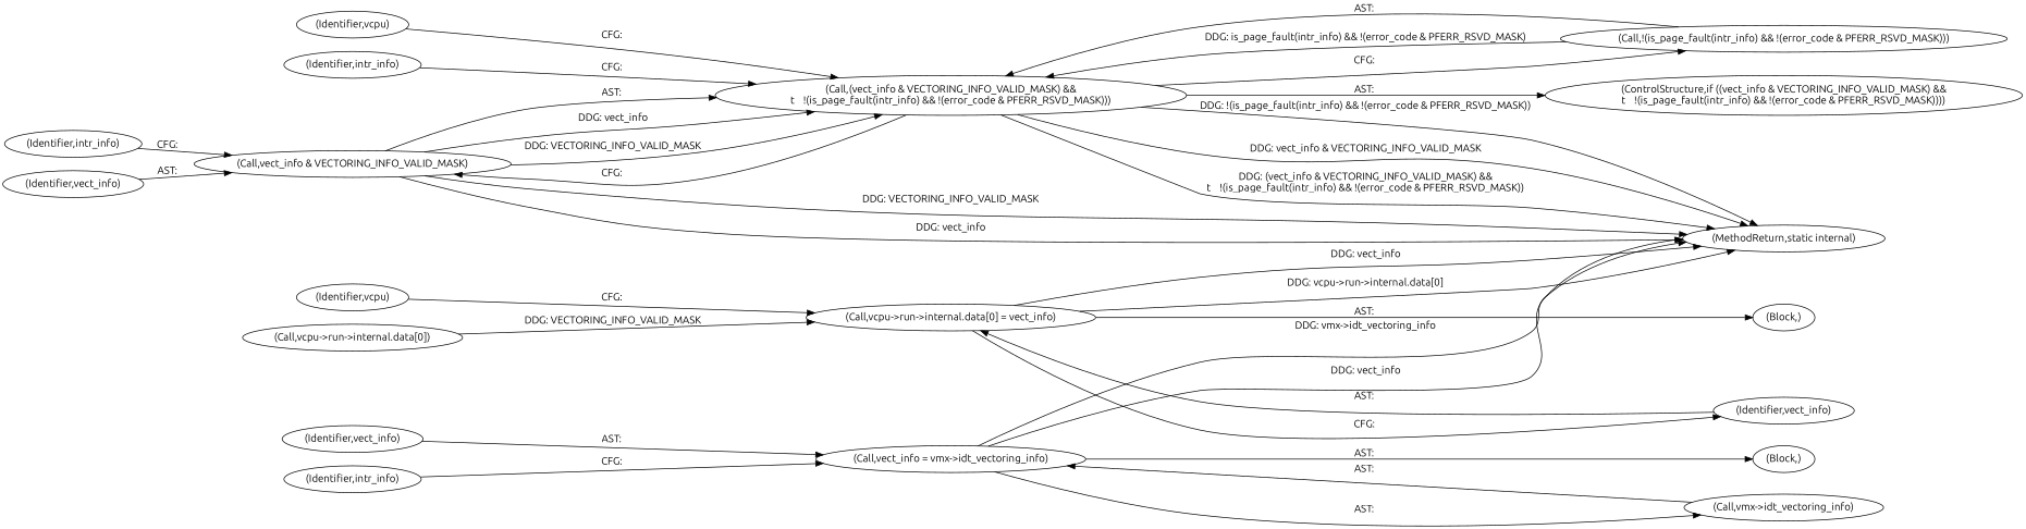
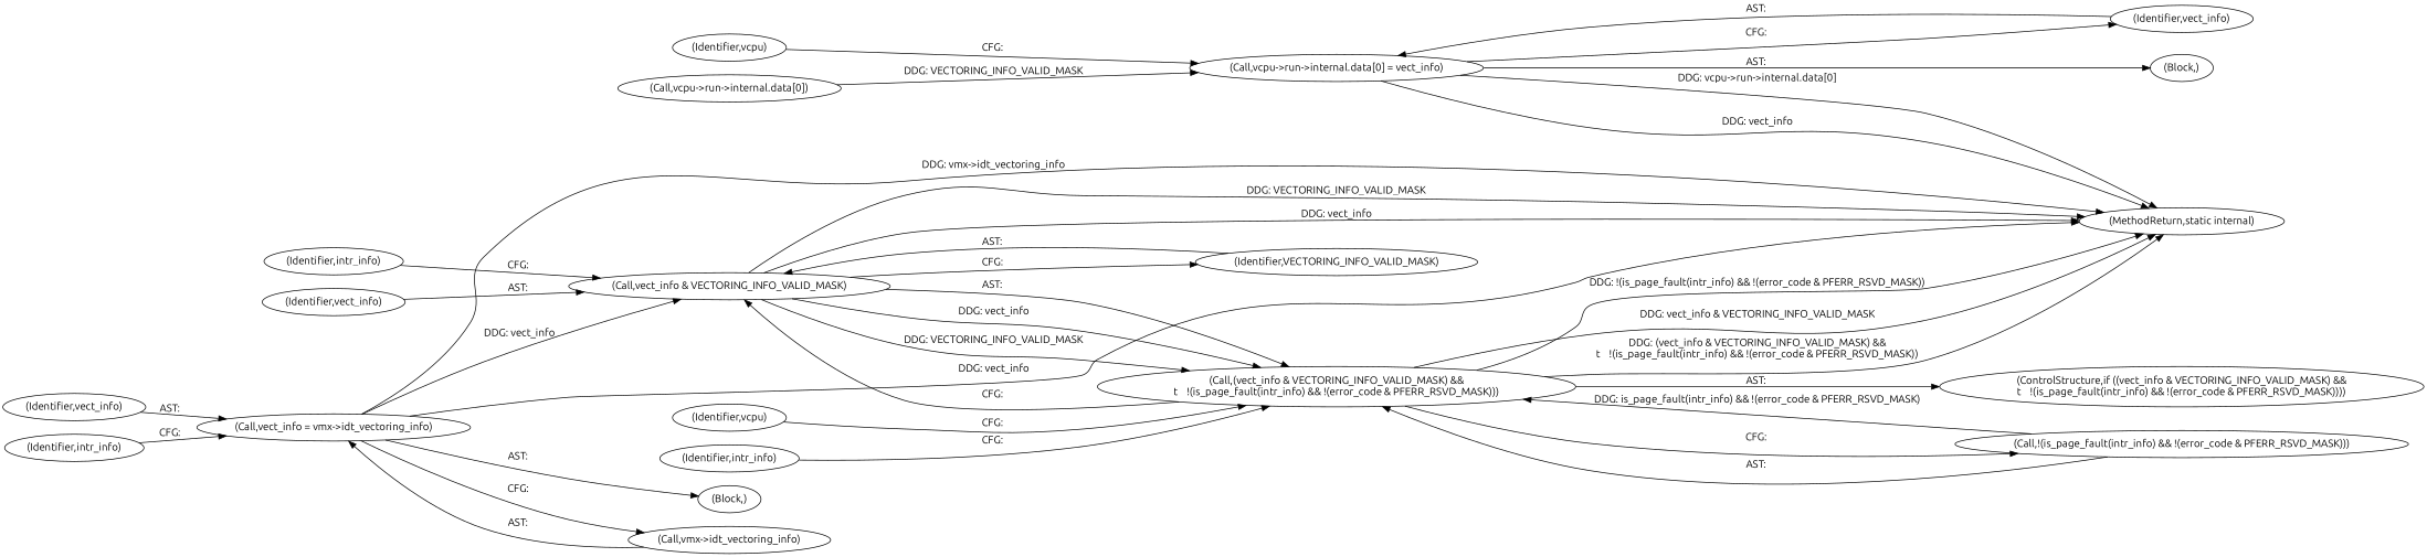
  digraph {
    fontname=Ubuntu
    rankdir=LR
    node [fontname=Ubuntu]
    edge [fontname=Ubuntu]
    n1 [label="(Call,vect_info = vmx->idt_vectoring_info)"]
    n2 [label="(Call,vect_info & VECTORING_INFO_VALID_MASK)"]
    n3 [label="(Block,)"]
    n4 [label="(Call,vmx->idt_vectoring_info)"]
    n5 [label="(MethodReturn,static internal)"]
    n6 [label="(Call,(vect_info & VECTORING_INFO_VALID_MASK) &&\n\t    !(is_page_fault(intr_info) && !(error_code & PFERR_RSVD_MASK)))"]
+   n7 [label="(Identifier,VECTORING_INFO_VALID_MASK)"]
    n8 [label="(ControlStructure,if ((vect_info & VECTORING_INFO_VALID_MASK) &&\n\t    !(is_page_fault(intr_info) && !(error_code & PFERR_RSVD_MASK))))"]
    n9 [label="(Call,!(is_page_fault(intr_info) && !(error_code & PFERR_RSVD_MASK)))"]
    n10 [label="(Call,vcpu->run->internal.data[0] = vect_info)"]
    n11 [label="(Block,)"]
    n12 [label="(Identifier,vect_info)"]
    n13 [label="(Identifier,intr_info)"]
    n14 [label="(Identifier,vcpu)"]
    n15 [label="(Identifier,vcpu)"]
    n16 [label="(Identifier,intr_info)"]
    n17 [label="(Identifier,vect_info)"]
    n18 [label="(Identifier,vect_info)"]
    n19 [label="(Call,vcpu->run->internal.data[0])"]
    n20 [label="(Identifier,intr_info)"]
+   n1 -> n2 [label="DDG: vect_info"]
    n1 -> n3 [label="AST: "]
-   n1 -> n4 [label="AST: "]
+   n1 -> n4 [label="CFG: "]
    n1 -> n5 [label="DDG: vmx->idt_vectoring_info"]
    n1 -> n5 [label="DDG: vect_info"]
    n2 -> n5 [label="DDG: VECTORING_INFO_VALID_MASK"]
    n2 -> n5 [label="DDG: vect_info"]
    n2 -> n6 [label="AST: "]
    n2 -> n6 [label="DDG: vect_info"]
    n2 -> n6 [label="DDG: VECTORING_INFO_VALID_MASK"]
+   n2 -> n7 [label="CFG: "]
    n4 -> n1 [label="AST: "]
    n6 -> n2 [label="CFG: "]
    n6 -> n5 [label="DDG: !(is_page_fault(intr_info) && !(error_code & PFERR_RSVD_MASK))"]
    n6 -> n5 [label="DDG: vect_info & VECTORING_INFO_VALID_MASK"]
    n6 -> n5 [label="DDG: (vect_info & VECTORING_INFO_VALID_MASK) &&\n\t    !(is_page_fault(intr_info) && !(error_code & PFERR_RSVD_MASK))"]
    n6 -> n8 [label="AST: "]
    n6 -> n9 [label="CFG: "]
+   n7 -> n2 [label="AST: "]
    n9 -> n6 [label="AST: "]
    n9 -> n6 [label="DDG: is_page_fault(intr_info) && !(error_code & PFERR_RSVD_MASK)"]
    n10 -> n5 [label="DDG: vcpu->run->internal.data[0]"]
    n10 -> n5 [label="DDG: vect_info"]
    n10 -> n11 [label="AST: "]
    n10 -> n12 [label="CFG: "]
    n12 -> n10 [label="AST: "]
    n13 -> n2 [label="CFG: "]
    n14 -> n10 [label="CFG: "]
    n15 -> n6 [label="CFG: "]
    n16 -> n6 [label="CFG: "]
    n17 -> n1 [label="AST: "]
    n18 -> n2 [label="AST: "]
    n19 -> n10 [label="DDG: VECTORING_INFO_VALID_MASK"]
    n20 -> n1 [label="CFG: "]
  }
